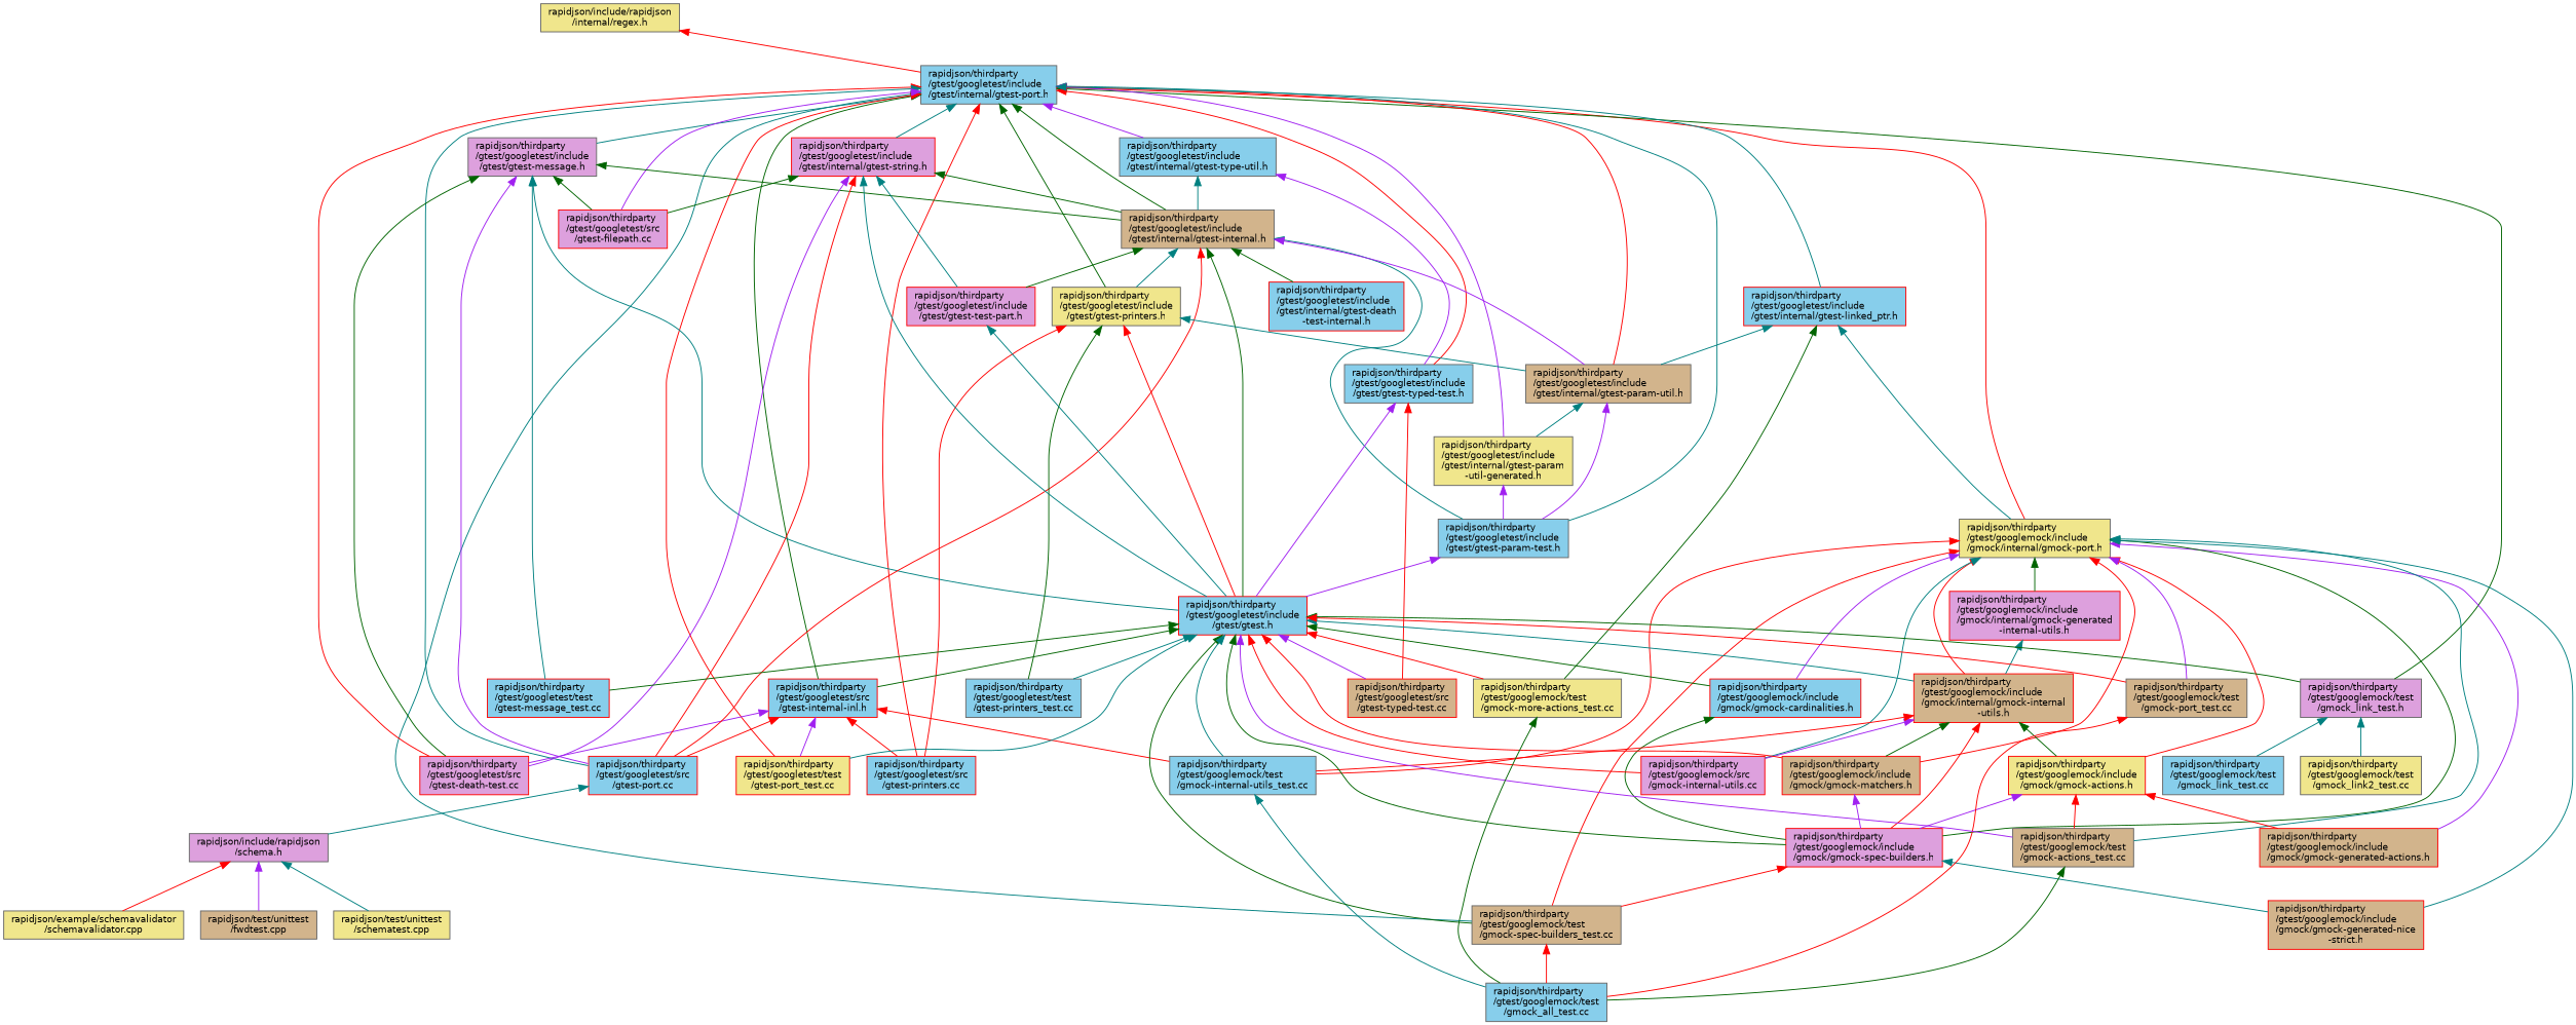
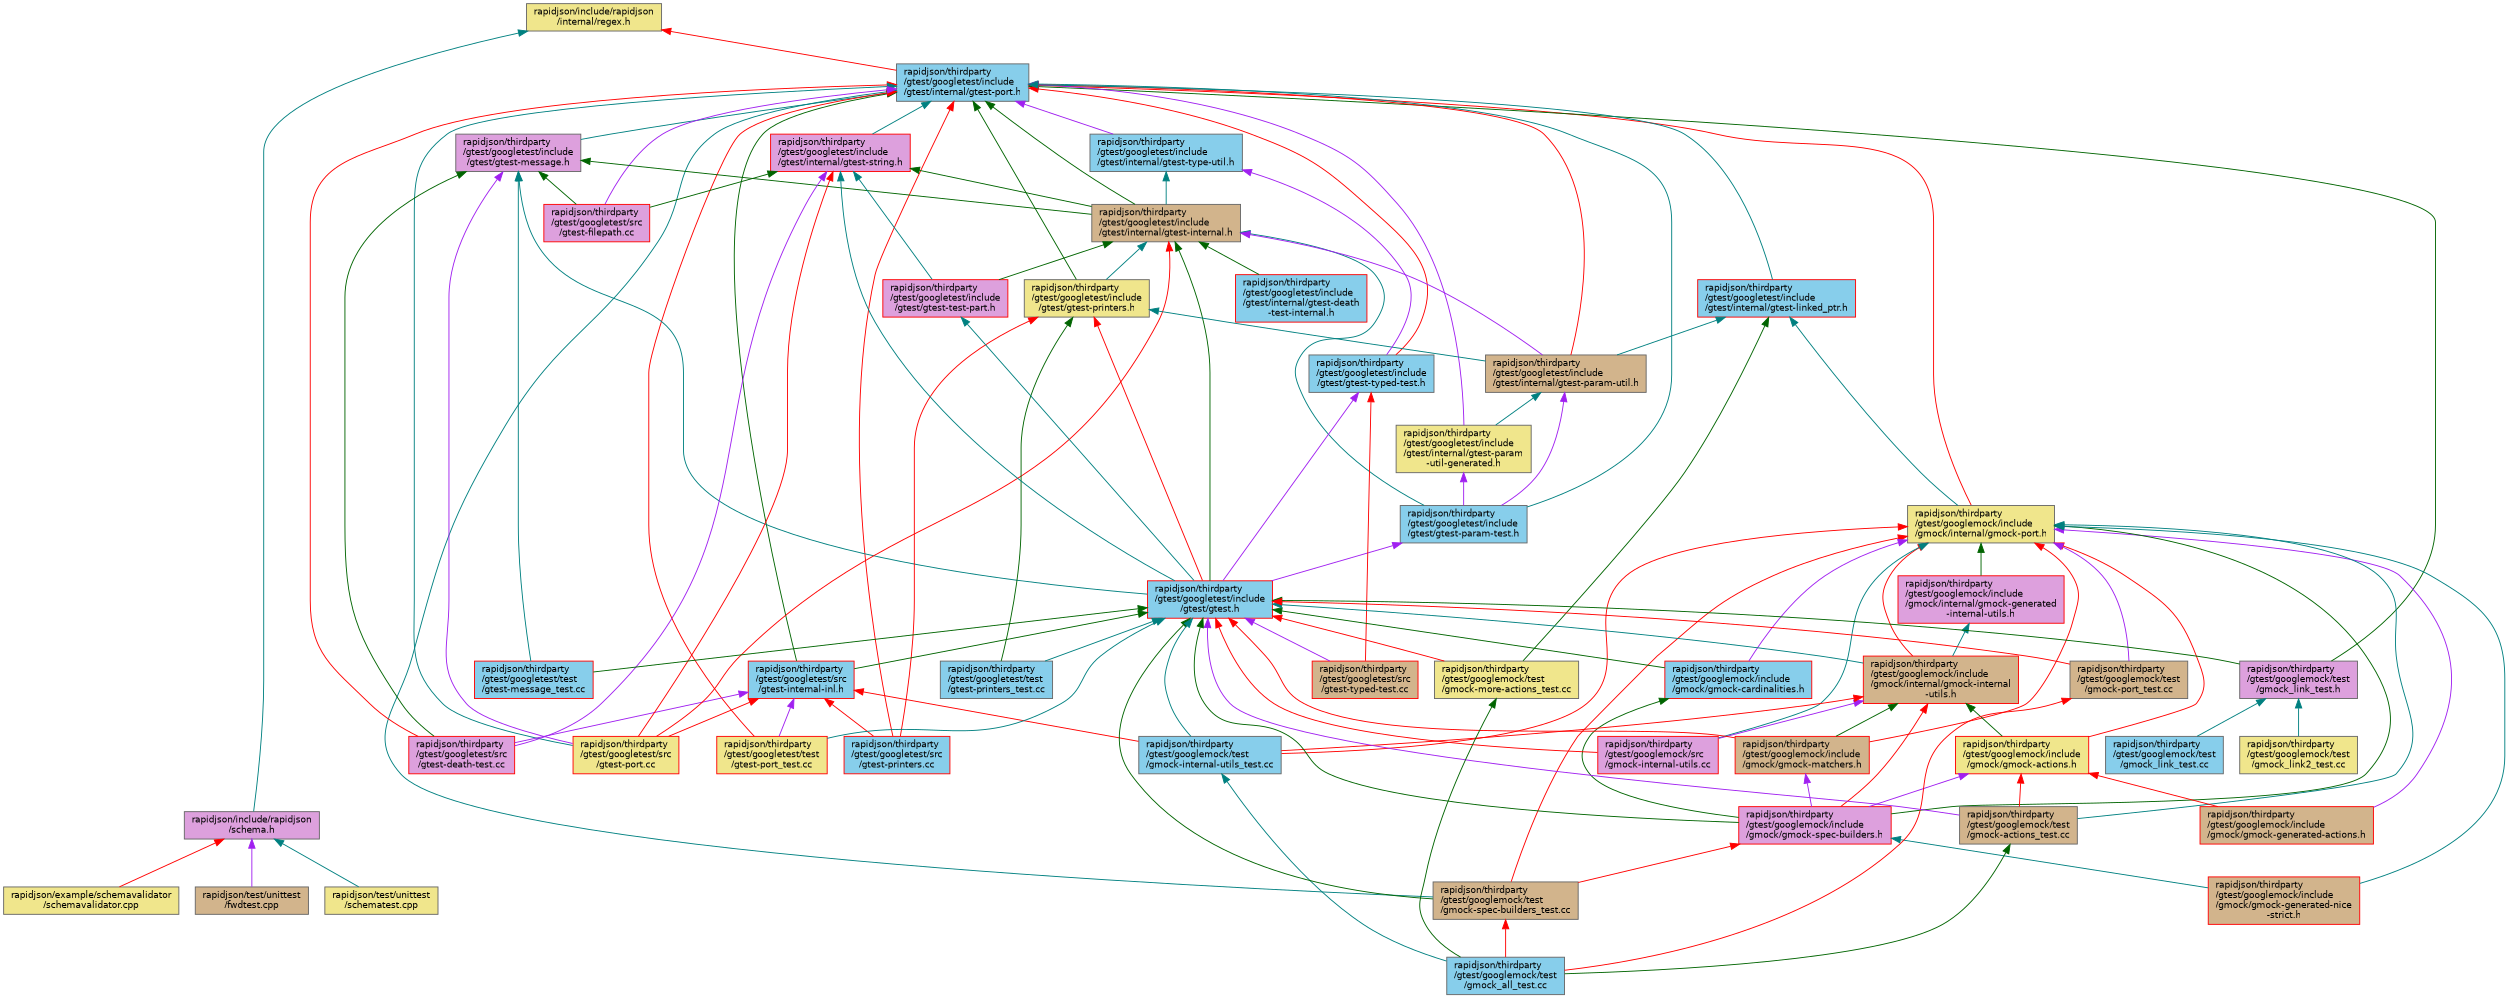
  digraph {
    fontname="DejaVu Sans"
    node [color=grey40 fillcolor=skyblue fontname="DejaVu Sans" fontsize=10 shape=box style=filled]
    edge [color=teal dir=back fontname="DejaVu Sans" fontsize=10 labelfontname=Helvetica labelfontsize=10 style=solid]
    n1 [color=gray40 fillcolor=khaki fontcolor=black height=0.2 label="rapidjson/include/rapidjson\l/internal/regex.h" width=0.4]
    n2 [fillcolor=plum height=0.2 label="rapidjson/include/rapidjson\l/schema.h" width=0.4]
    n3 [height=0.2 label="rapidjson/thirdparty\l/gtest/googletest/include\l/gtest/internal/gtest-port.h" width=0.4]
    n4 [fillcolor=khaki height=0.2 label="rapidjson/example/schemavalidator\l/schemavalidator.cpp" width=0.4]
    n5 [fillcolor=tan height=0.2 label="rapidjson/test/unittest\l/fwdtest.cpp" width=0.4]
    n6 [fillcolor=khaki height=0.2 label="rapidjson/test/unittest\l/schematest.cpp" width=0.4]
    n7 [fillcolor=khaki height=0.2 label="rapidjson/thirdparty\l/gtest/googlemock/include\l/gmock/internal/gmock-port.h" width=0.4]
    n8 [fillcolor=tan height=0.2 label="rapidjson/thirdparty\l/gtest/googlemock/test\l/gmock-spec-builders_test.cc" width=0.4]
    n9 [fillcolor=plum height=0.2 label="rapidjson/thirdparty\l/gtest/googlemock/test\l/gmock_link_test.h" width=0.4]
    n10 [fillcolor=plum height=0.2 label="rapidjson/thirdparty\l/gtest/googletest/include\l/gtest/gtest-message.h" width=0.4]
    n11 [color=red height=0.2 label="rapidjson/thirdparty\l/gtest/googletest/src\l/gtest-internal-inl.h" width=0.4]
    n12 [color=red fillcolor=plum height=0.2 label="rapidjson/thirdparty\l/gtest/googletest/src\l/gtest-death-test.cc" width=0.4]
-   n13 [color=red height=0.2 label="rapidjson/thirdparty\l/gtest/googletest/src\l/gtest-port.cc" width=0.4]
+   n13 [color=red fillcolor=khaki height=0.2 label="rapidjson/thirdparty\l/gtest/googletest/src\l/gtest-port.cc" width=0.4]
    n14 [color=red height=0.2 label="rapidjson/thirdparty\l/gtest/googletest/src\l/gtest-printers.cc" width=0.4]
    n15 [color=red fillcolor=khaki height=0.2 label="rapidjson/thirdparty\l/gtest/googletest/test\l/gtest-port_test.cc" width=0.4]
    n16 [fillcolor=tan height=0.2 label="rapidjson/thirdparty\l/gtest/googletest/include\l/gtest/internal/gtest-internal.h" width=0.4]
    n17 [height=0.2 label="rapidjson/thirdparty\l/gtest/googletest/include\l/gtest/gtest-param-test.h" width=0.4]
    n18 [fillcolor=khaki height=0.2 label="rapidjson/thirdparty\l/gtest/googletest/include\l/gtest/gtest-printers.h" width=0.4]
    n19 [fillcolor=tan height=0.2 label="rapidjson/thirdparty\l/gtest/googletest/include\l/gtest/internal/gtest-param-util.h" width=0.4]
    n20 [fillcolor=khaki height=0.2 label="rapidjson/thirdparty\l/gtest/googletest/include\l/gtest/internal/gtest-param\l-util-generated.h" width=0.4]
    n21 [color=red fillcolor=plum height=0.2 label="rapidjson/thirdparty\l/gtest/googletest/src\l/gtest-filepath.cc" width=0.4]
    n22 [height=0.2 label="rapidjson/thirdparty\l/gtest/googletest/include\l/gtest/gtest-typed-test.h" width=0.4]
    n23 [color=red height=0.2 label="rapidjson/thirdparty\l/gtest/googletest/include\l/gtest/internal/gtest-linked_ptr.h" width=0.4]
    n24 [color=red fillcolor=plum height=0.2 label="rapidjson/thirdparty\l/gtest/googletest/include\l/gtest/internal/gtest-string.h" width=0.4]
    n25 [height=0.2 label="rapidjson/thirdparty\l/gtest/googletest/include\l/gtest/internal/gtest-type-util.h" width=0.4]
    n26 [color=red fillcolor=khaki height=0.2 label="rapidjson/thirdparty\l/gtest/googlemock/include\l/gmock/gmock-actions.h" width=0.4]
    n27 [color=red fillcolor=tan height=0.2 label="rapidjson/thirdparty\l/gtest/googlemock/include\l/gmock/gmock-generated-actions.h" width=0.4]
    n28 [color=red fillcolor=plum height=0.2 label="rapidjson/thirdparty\l/gtest/googlemock/include\l/gmock/gmock-spec-builders.h" width=0.4]
    n29 [color=red fillcolor=tan height=0.2 label="rapidjson/thirdparty\l/gtest/googlemock/include\l/gmock/gmock-generated-nice\l-strict.h" width=0.4]
    n30 [fillcolor=tan height=0.2 label="rapidjson/thirdparty\l/gtest/googlemock/test\l/gmock-actions_test.cc" width=0.4]
    n31 [color=red height=0.2 label="rapidjson/thirdparty\l/gtest/googlemock/include\l/gmock/gmock-cardinalities.h" width=0.4]
    n32 [color=red fillcolor=tan height=0.2 label="rapidjson/thirdparty\l/gtest/googlemock/include\l/gmock/gmock-matchers.h" width=0.4]
    n33 [color=red fillcolor=plum height=0.2 label="rapidjson/thirdparty\l/gtest/googlemock/include\l/gmock/internal/gmock-generated\l-internal-utils.h" width=0.4]
    n34 [color=red fillcolor=tan height=0.2 label="rapidjson/thirdparty\l/gtest/googlemock/include\l/gmock/internal/gmock-internal\l-utils.h" width=0.4]
    n35 [color=red fillcolor=plum height=0.2 label="rapidjson/thirdparty\l/gtest/googlemock/src\l/gmock-internal-utils.cc" width=0.4]
    n36 [height=0.2 label="rapidjson/thirdparty\l/gtest/googlemock/test\l/gmock-internal-utils_test.cc" width=0.4]
    n37 [fillcolor=tan height=0.2 label="rapidjson/thirdparty\l/gtest/googlemock/test\l/gmock-port_test.cc" width=0.4]
    n38 [height=0.2 label="rapidjson/thirdparty\l/gtest/googlemock/test\l/gmock_all_test.cc" width=0.4]
    n39 [fillcolor=khaki height=0.2 label="rapidjson/thirdparty\l/gtest/googlemock/test\l/gmock_link2_test.cc" width=0.4]
    n40 [height=0.2 label="rapidjson/thirdparty\l/gtest/googlemock/test\l/gmock_link_test.cc" width=0.4]
    n41 [color=red height=0.2 label="rapidjson/thirdparty\l/gtest/googletest/include\l/gtest/gtest.h" width=0.4]
    n42 [color=red height=0.2 label="rapidjson/thirdparty\l/gtest/googletest/test\l/gtest-message_test.cc" width=0.4]
    n43 [color=red fillcolor=plum height=0.2 label="rapidjson/thirdparty\l/gtest/googletest/include\l/gtest/gtest-test-part.h" width=0.4]
    n44 [color=red height=0.2 label="rapidjson/thirdparty\l/gtest/googletest/include\l/gtest/internal/gtest-death\l-test-internal.h" width=0.4]
    n45 [height=0.2 label="rapidjson/thirdparty\l/gtest/googletest/test\l/gtest-printers_test.cc" width=0.4]
    n46 [color=red fillcolor=tan height=0.2 label="rapidjson/thirdparty\l/gtest/googletest/src\l/gtest-typed-test.cc" width=0.4]
    n47 [fillcolor=khaki height=0.2 label="rapidjson/thirdparty\l/gtest/googlemock/test\l/gmock-more-actions_test.cc" width=0.4]
-   n13 -> n2
+   n1 -> n2
    n1 -> n3 [color=red]
    n2 -> n4 [color=red]
    n2 -> n5 [color=purple]
    n2 -> n6
    n3 -> n7 [color=red]
    n3 -> n8
    n3 -> n9 [color=darkgreen]
    n3 -> n10
    n3 -> n11 [color=darkgreen]
    n3 -> n12 [color=red]
    n3 -> n13
    n3 -> n14 [color=red]
    n3 -> n15 [color=red]
    n3 -> n16 [color=darkgreen]
    n3 -> n17
    n3 -> n18 [color=darkgreen]
    n3 -> n19 [color=red]
    n3 -> n20 [color=purple]
    n3 -> n21 [color=purple]
    n3 -> n22 [color=red]
    n3 -> n23
    n3 -> n24
    n3 -> n25 [color=purple]
    n7 -> n8 [color=red]
    n7 -> n26 [color=red]
    n7 -> n27 [color=purple]
    n7 -> n28 [color=darkgreen]
    n7 -> n29
    n7 -> n30
    n7 -> n31 [color=purple]
    n7 -> n32 [color=red]
    n7 -> n33 [color=darkgreen]
    n7 -> n34 [color=red]
    n7 -> n35
    n7 -> n36 [color=red]
    n7 -> n37 [color=purple]
    n8 -> n38 [color=red]
    n9 -> n39
    n9 -> n40
    n10 -> n12 [color=darkgreen]
    n10 -> n13 [color=purple]
    n10 -> n16 [color=darkgreen]
    n10 -> n21 [color=darkgreen]
    n10 -> n41
    n10 -> n42
    n11 -> n12 [color=purple]
    n11 -> n13 [color=red]
    n11 -> n14 [color=red]
    n11 -> n15 [color=purple]
    n11 -> n36 [color=red]
    n16 -> n13 [color=red]
    n16 -> n17
    n16 -> n18
    n16 -> n19 [color=purple]
    n16 -> n41 [color=darkgreen]
    n16 -> n43 [color=darkgreen]
    n16 -> n44 [color=darkgreen]
    n17 -> n41 [color=purple]
    n18 -> n14 [color=red]
    n18 -> n19
    n18 -> n41 [color=red]
    n18 -> n45 [color=darkgreen]
    n19 -> n17 [color=purple]
    n19 -> n20
    n20 -> n17 [color=purple]
    n22 -> n41 [color=purple]
    n22 -> n46 [color=red]
    n23 -> n7
    n23 -> n19
    n23 -> n47 [color=darkgreen]
    n24 -> n12 [color=purple]
    n24 -> n13 [color=red]
    n24 -> n16 [color=darkgreen]
    n24 -> n21 [color=darkgreen]
    n24 -> n41
    n24 -> n43
    n25 -> n16
    n25 -> n22 [color=purple]
    n26 -> n27 [color=red]
    n26 -> n28 [color=purple]
    n26 -> n30 [color=red]
    n28 -> n8 [color=red]
    n28 -> n29
    n30 -> n38 [color=darkgreen]
    n31 -> n28 [color=darkgreen]
    n32 -> n28 [color=purple]
    n33 -> n34
    n34 -> n26 [color=darkgreen]
    n34 -> n28 [color=red]
    n34 -> n32 [color=darkgreen]
    n34 -> n35 [color=purple]
    n34 -> n36 [color=red]
    n36 -> n38
    n37 -> n38 [color=red]
    n41 -> n8 [color=darkgreen]
    n41 -> n9 [color=darkgreen]
    n41 -> n11 [color=darkgreen]
    n41 -> n15
    n41 -> n28 [color=darkgreen]
    n41 -> n30 [color=purple]
    n41 -> n31 [color=darkgreen]
    n41 -> n32 [color=red]
    n41 -> n34
    n41 -> n35 [color=red]
    n41 -> n36
    n41 -> n37 [color=red]
    n41 -> n42 [color=darkgreen]
    n41 -> n45
    n41 -> n46 [color=purple]
    n41 -> n47 [color=red]
    n43 -> n41
    n47 -> n38 [color=darkgreen]
  }
